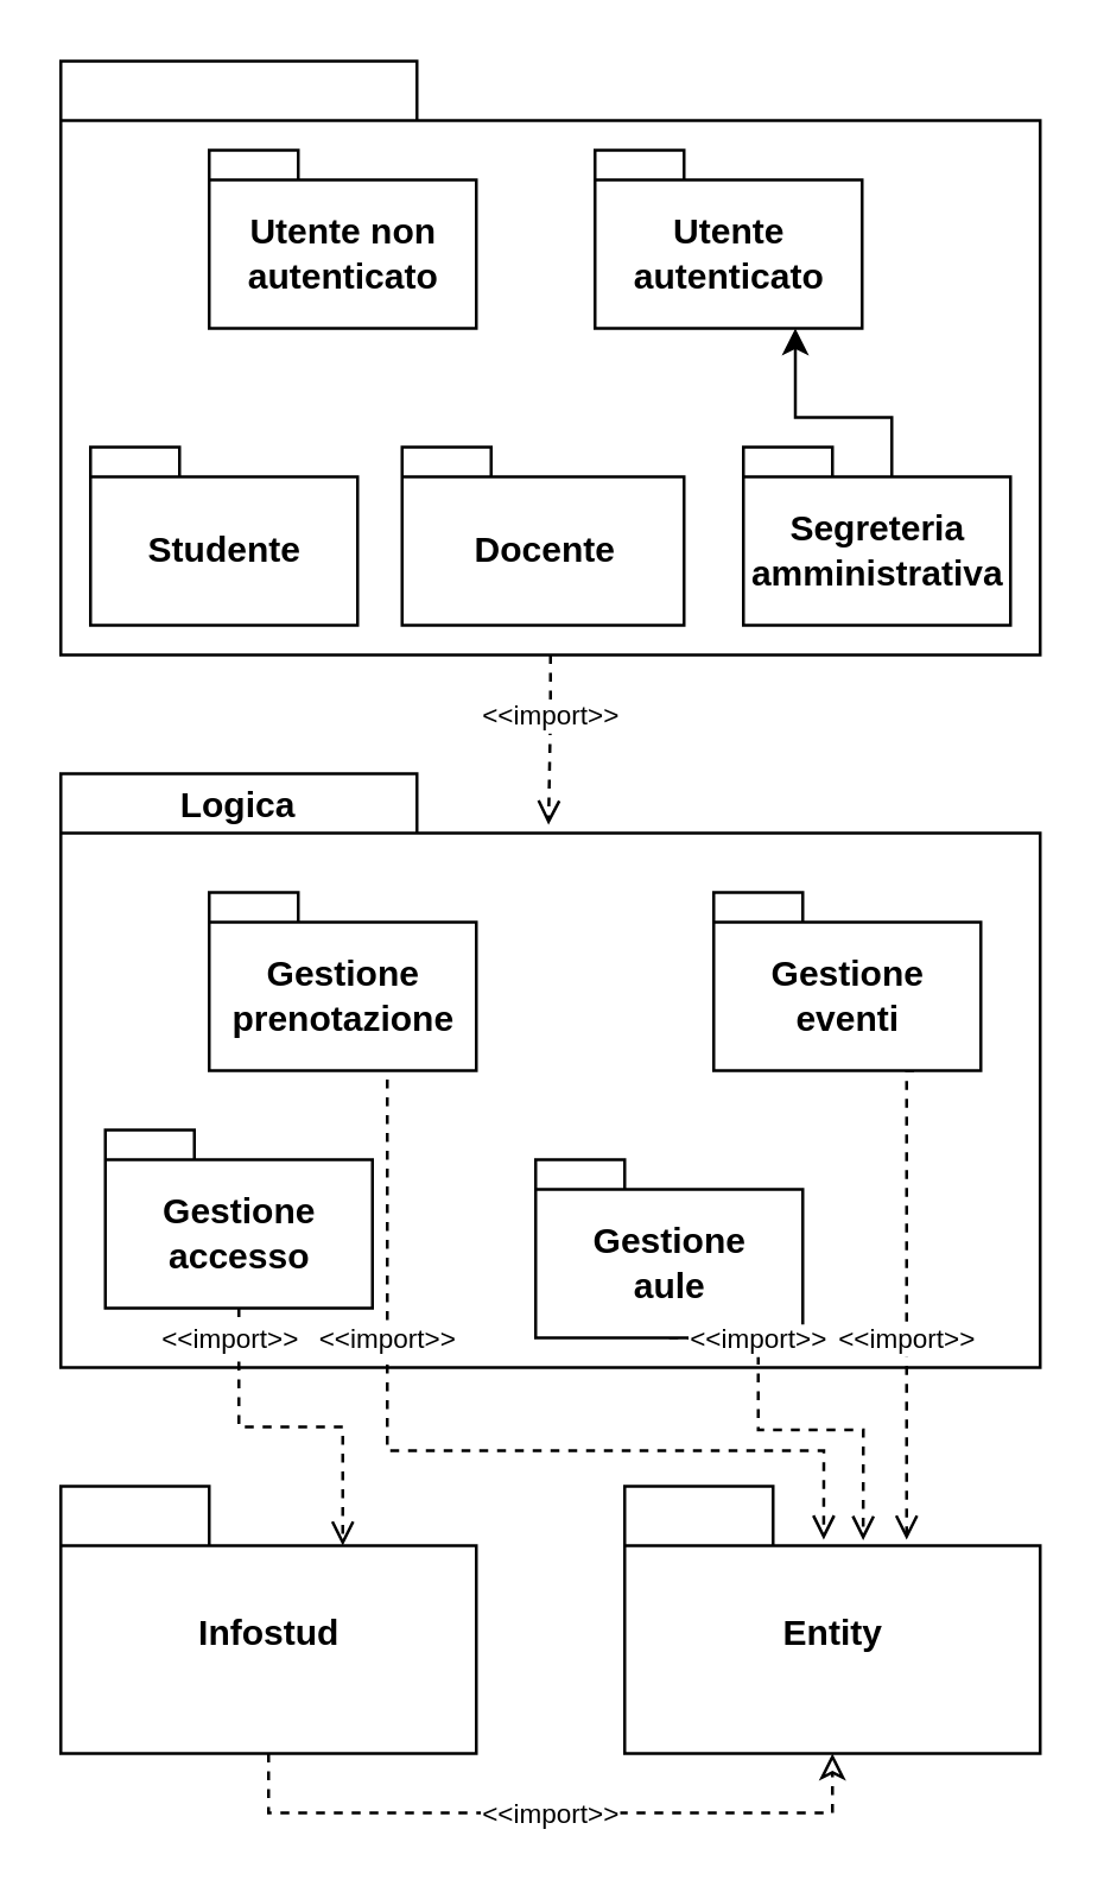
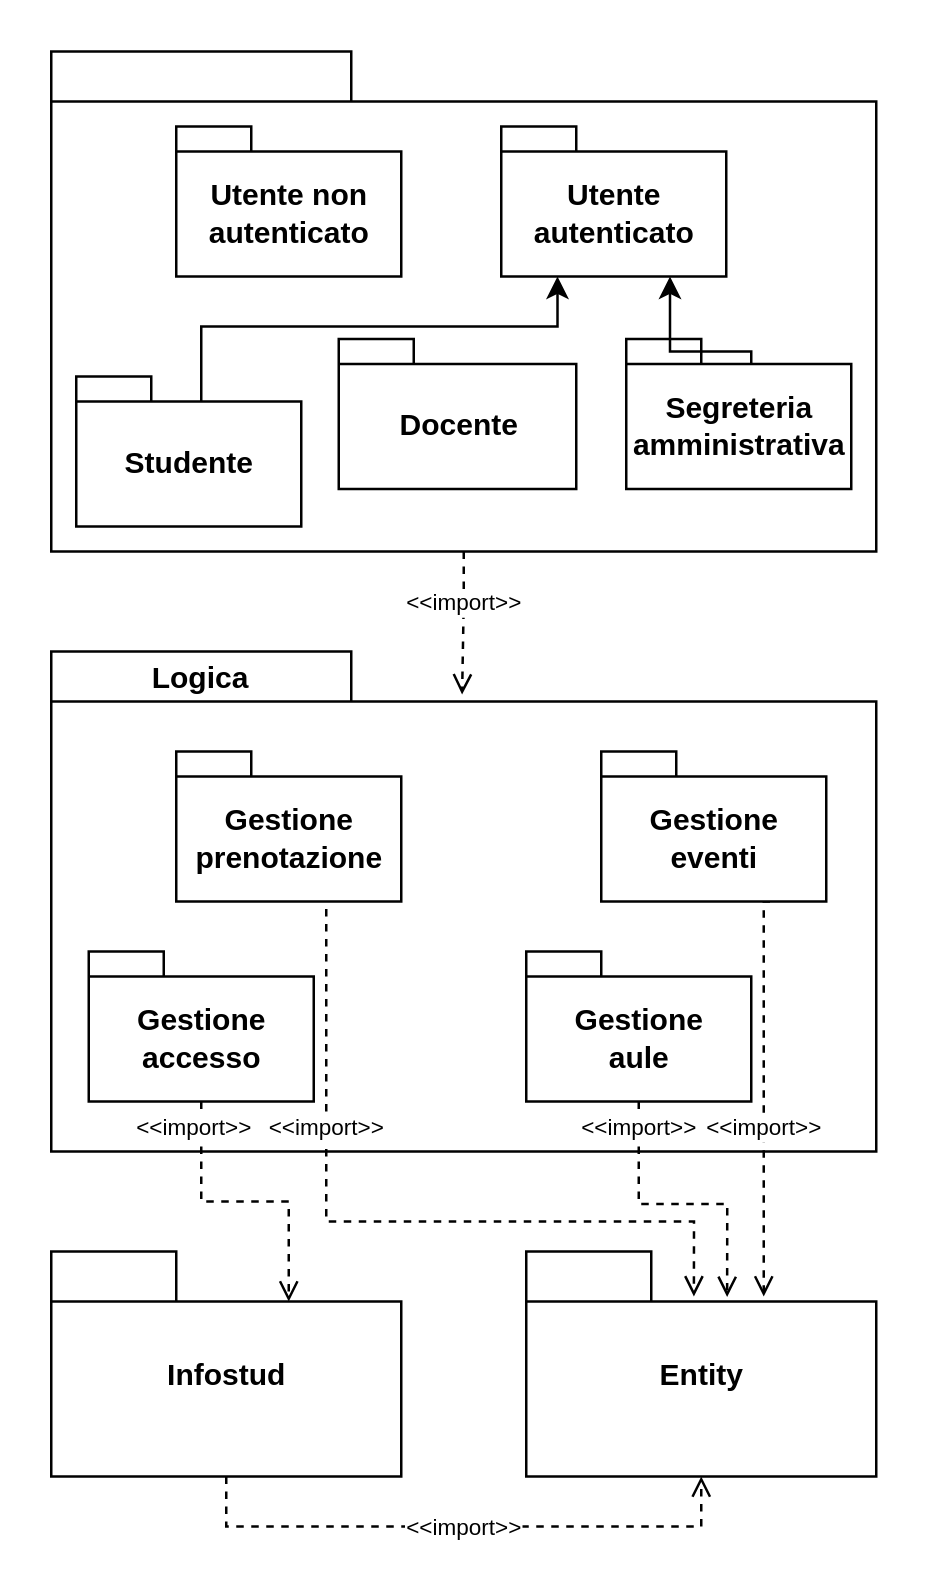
  <mxCell id="0" />
  <mxCell id="1" parent="0" />
  <mxCell id="2" value="" style="shape=folder;fontStyle=1;spacingTop=10;tabWidth=120;tabHeight=20;tabPosition=left;html=1;" parent="1" vertex="1"><mxGeometry x="20" y="260" width="330" height="200" as="geometry" /></mxCell>
  <mxCell id="3" value="" style="group" parent="1" vertex="1" connectable="0"><mxGeometry x="20" y="20" width="330" height="200" as="geometry" /></mxCell>
  <mxCell id="4" value="" style="shape=folder;fontStyle=1;spacingTop=10;tabWidth=120;tabHeight=20;tabPosition=left;html=1;" parent="3" vertex="1"><mxGeometry width="330" height="200" as="geometry" /></mxCell>
  <mxCell id="5" value="Studente" style="shape=folder;fontStyle=1;spacingTop=10;tabWidth=30;tabHeight=10;tabPosition=left;html=1;" parent="3" vertex="1"><mxGeometry x="10" y="130" width="90" height="60" as="geometry" /></mxCell>
- <mxCell id="6" value="Docente" style="shape=folder;fontStyle=1;spacingTop=10;tabWidth=30;tabHeight=10;tabPosition=left;html=1;" parent="3" vertex="1"><mxGeometry x="115" y="130" width="95" height="60" as="geometry" /></mxCell>
- <mxCell id="7" value="Segreteria&lt;br&gt;amministrativa" style="shape=folder;fontStyle=1;spacingTop=10;tabWidth=30;tabHeight=10;tabPosition=left;html=1;" parent="3" vertex="1"><mxGeometry x="230" y="130" width="90" height="60" as="geometry" /></mxCell>
+ <mxCell id="6" value="Docente" style="shape=folder;fontStyle=1;spacingTop=10;tabWidth=30;tabHeight=10;tabPosition=left;html=1;" parent="3" vertex="1"><mxGeometry x="115" y="115" width="95" height="60" as="geometry" /></mxCell>
+ <mxCell id="7" value="Segreteria&lt;br&gt;amministrativa" style="shape=folder;fontStyle=1;spacingTop=10;tabWidth=30;tabHeight=10;tabPosition=left;html=1;" parent="3" vertex="1"><mxGeometry x="230" y="115" width="90" height="60" as="geometry" /></mxCell>
  <mxCell id="8" value="Utente non&lt;br&gt;autenticato" style="shape=folder;fontStyle=1;spacingTop=10;tabWidth=30;tabHeight=10;tabPosition=left;html=1;" parent="3" vertex="1"><mxGeometry x="50" y="30" width="90" height="60" as="geometry" /></mxCell>
  <mxCell id="9" value="Utente&lt;br&gt;autenticato" style="shape=folder;fontStyle=1;spacingTop=10;tabWidth=30;tabHeight=10;tabPosition=left;html=1;" parent="3" vertex="1"><mxGeometry x="180" y="30" width="90" height="60" as="geometry" /></mxCell>
+ <mxCell id="10" value="" style="edgeStyle=orthogonalEdgeStyle;rounded=0;orthogonalLoop=1;jettySize=auto;html=1;entryX=0.25;entryY=1;entryDx=0;entryDy=0;entryPerimeter=0;exitX=0;exitY=0;exitDx=50;exitDy=10;exitPerimeter=0;" parent="3" source="5" target="9" edge="1"><mxGeometry relative="1" as="geometry"><mxPoint x="187.5" y="90" as="targetPoint" /><Array as="points"><mxPoint x="60" y="110" /><mxPoint x="203" y="110" /><mxPoint x="203" y="90" /></Array></mxGeometry></mxCell>
  <mxCell id="11" value="" style="edgeStyle=orthogonalEdgeStyle;rounded=0;orthogonalLoop=1;jettySize=auto;html=1;exitX=0;exitY=0;exitDx=50;exitDy=10;exitPerimeter=0;entryX=0.75;entryY=1;entryDx=0;entryDy=0;entryPerimeter=0;" parent="3" source="7" target="9" edge="1"><mxGeometry relative="1" as="geometry"><Array as="points"><mxPoint x="270" y="120" /><mxPoint x="248" y="120" /><mxPoint x="248" y="90" /></Array></mxGeometry></mxCell>
  <mxCell id="12" value="Logica" style="text;align=center;fontStyle=1;verticalAlign=middle;spacingLeft=3;spacingRight=3;strokeColor=none;rotatable=0;points=[[0,0.5],[1,0.5]];portConstraint=eastwest;" parent="1" vertex="1"><mxGeometry x="20" y="260" width="120" height="20" as="geometry" /></mxCell>
  <mxCell id="13" value="" style="edgeStyle=orthogonalEdgeStyle;rounded=0;orthogonalLoop=1;jettySize=auto;html=1;entryX=0;entryY=0;entryDx=95;entryDy=20;entryPerimeter=0;dashed=1;endArrow=open;endFill=0;" parent="1" source="14" target="22" edge="1"><mxGeometry relative="1" as="geometry"><mxPoint x="90" y="510" as="targetPoint" /><Array as="points"><mxPoint x="80" y="480" /><mxPoint x="115" y="480" /></Array></mxGeometry></mxCell>
  <mxCell id="14" value="Gestione&lt;br&gt;accesso" style="shape=folder;fontStyle=1;spacingTop=10;tabWidth=30;tabHeight=10;tabPosition=left;html=1;" parent="1" vertex="1"><mxGeometry x="35" y="380" width="90" height="60" as="geometry" /></mxCell>
  <mxCell id="15" value="" style="edgeStyle=orthogonalEdgeStyle;rounded=0;orthogonalLoop=1;jettySize=auto;html=1;entryX=0.429;entryY=0.222;entryDx=0;entryDy=0;entryPerimeter=0;endArrow=open;endFill=0;dashed=1;" parent="1" edge="1"><mxGeometry relative="1" as="geometry"><mxPoint x="137" y="358" as="sourcePoint" /><mxPoint x="277.06" y="517.98" as="targetPoint" /><Array as="points"><mxPoint x="130" y="358" /><mxPoint x="130" y="488" /><mxPoint x="277" y="488" /></Array></mxGeometry></mxCell>
  <mxCell id="16" value="Gestione&lt;br&gt;prenotazione" style="shape=folder;fontStyle=1;spacingTop=10;tabWidth=30;tabHeight=10;tabPosition=left;html=1;" parent="1" vertex="1"><mxGeometry x="70" y="300" width="90" height="60" as="geometry" /></mxCell>
  <mxCell id="17" value="" style="edgeStyle=orthogonalEdgeStyle;rounded=0;orthogonalLoop=1;jettySize=auto;html=1;entryX=0.574;entryY=0.191;entryDx=0;entryDy=0;entryPerimeter=0;endArrow=open;endFill=0;dashed=1;exitX=0.5;exitY=1;exitDx=0;exitDy=0;exitPerimeter=0;" parent="1" edge="1" source="18"><mxGeometry relative="1" as="geometry"><mxPoint x="189" y="441" as="sourcePoint" /><mxPoint x="290.36" y="518.19" as="targetPoint" /><Array as="points"><mxPoint x="255" y="481" /><mxPoint x="290" y="481" /></Array></mxGeometry></mxCell>
- <mxCell id="18" value="Gestione&lt;br&gt;aule" style="shape=folder;fontStyle=1;spacingTop=10;tabWidth=30;tabHeight=10;tabPosition=left;html=1;" parent="1" vertex="1"><mxGeometry x="180" y="390" width="90" height="60" as="geometry" /></mxCell>
+ <mxCell id="18" value="Gestione&lt;br&gt;aule" style="shape=folder;fontStyle=1;spacingTop=10;tabWidth=30;tabHeight=10;tabPosition=left;html=1;" parent="1" vertex="1"><mxGeometry x="210" y="380" width="90" height="60" as="geometry" /></mxCell>
  <mxCell id="19" value="" style="edgeStyle=orthogonalEdgeStyle;rounded=0;orthogonalLoop=1;jettySize=auto;html=1;entryX=0;entryY=0;entryDx=95;entryDy=20;entryPerimeter=0;endArrow=open;endFill=0;dashed=1;exitX=0.75;exitY=1;exitDx=0;exitDy=0;exitPerimeter=0;" parent="1" edge="1" source="20"><mxGeometry relative="1" as="geometry"><mxPoint x="245" y="358" as="sourcePoint" /><mxPoint x="305" y="518" as="targetPoint" /><Array as="points"><mxPoint x="305" y="360" /></Array></mxGeometry></mxCell>
  <mxCell id="20" value="Gestione&lt;br&gt;eventi" style="shape=folder;fontStyle=1;spacingTop=10;tabWidth=30;tabHeight=10;tabPosition=left;html=1;" parent="1" vertex="1"><mxGeometry x="240" y="300" width="90" height="60" as="geometry" /></mxCell>
- <mxCell id="21" value="" style="edgeStyle=orthogonalEdgeStyle;rounded=0;orthogonalLoop=1;jettySize=auto;html=1;entryX=0.5;entryY=1;entryDx=0;entryDy=0;entryPerimeter=0;exitX=0.5;exitY=1;exitDx=0;exitDy=0;exitPerimeter=0;dashed=1;endArrow=classic;endFill=0;" parent="1" source="22" target="23" edge="1"><mxGeometry relative="1" as="geometry"><mxPoint x="90" y="670" as="targetPoint" /></mxGeometry></mxCell>
+ <mxCell id="21" value="" style="edgeStyle=orthogonalEdgeStyle;rounded=0;orthogonalLoop=1;jettySize=auto;html=1;entryX=0.5;entryY=1;entryDx=0;entryDy=0;entryPerimeter=0;exitX=0.5;exitY=1;exitDx=0;exitDy=0;exitPerimeter=0;dashed=1;endArrow=open;endFill=0;" parent="1" source="22" target="23" edge="1"><mxGeometry relative="1" as="geometry"><mxPoint x="90" y="670" as="targetPoint" /></mxGeometry></mxCell>
  <mxCell id="22" value="Infostud" style="shape=folder;fontStyle=1;spacingTop=10;tabWidth=50;tabHeight=20;tabPosition=left;html=1;" parent="1" vertex="1"><mxGeometry x="20" y="500" width="140" height="90" as="geometry" /></mxCell>
  <mxCell id="23" value="Entity" style="shape=folder;fontStyle=1;spacingTop=10;tabWidth=50;tabHeight=20;tabPosition=left;html=1;" parent="1" vertex="1"><mxGeometry x="210" y="500" width="140" height="90" as="geometry" /></mxCell>
  <mxCell id="24" value="" style="edgeStyle=orthogonalEdgeStyle;rounded=0;orthogonalLoop=1;jettySize=auto;html=1;entryX=0.498;entryY=0.086;entryDx=0;entryDy=0;entryPerimeter=0;dashed=1;endArrow=open;endFill=0;" parent="1" source="4" target="2" edge="1"><mxGeometry relative="1" as="geometry" /></mxCell>
  <mxCell id="25" value="&amp;lt;&amp;lt;import&amp;gt;&amp;gt;" style="edgeLabel;html=1;align=center;verticalAlign=middle;resizable=0;points=[];fontSize=9;" parent="24" vertex="1" connectable="0"><mxGeometry x="0.647" relative="1" as="geometry"><mxPoint x="0.66" y="-26.83" as="offset" /></mxGeometry></mxCell>
  <mxCell id="26" value="&amp;lt;&amp;lt;import&amp;gt;&amp;gt;" style="edgeLabel;html=1;align=center;verticalAlign=middle;resizable=0;points=[];fontSize=9;" parent="1" vertex="1" connectable="0"><mxGeometry x="76.998" y="450.003" as="geometry" /></mxCell>
  <mxCell id="27" value="&amp;lt;&amp;lt;import&amp;gt;&amp;gt;" style="edgeLabel;html=1;align=center;verticalAlign=middle;resizable=0;points=[];fontSize=9;" parent="1" vertex="1" connectable="0"><mxGeometry x="129.998" y="450.003" as="geometry" /></mxCell>
  <mxCell id="28" value="&amp;lt;&amp;lt;import&amp;gt;&amp;gt;" style="edgeLabel;html=1;align=center;verticalAlign=middle;resizable=0;points=[];fontSize=9;" parent="1" vertex="1" connectable="0"><mxGeometry x="129.998" y="482.003" as="geometry"><mxPoint x="125" y="-32" as="offset" /></mxGeometry></mxCell>
  <mxCell id="29" value="&amp;lt;&amp;lt;import&amp;gt;&amp;gt;" style="edgeLabel;html=1;align=center;verticalAlign=middle;resizable=0;points=[];fontSize=9;" parent="1" vertex="1" connectable="0"><mxGeometry x="184.998" y="610.003" as="geometry" /></mxCell>
  <mxCell id="30" value="&amp;lt;&amp;lt;import&amp;gt;&amp;gt;" style="edgeLabel;html=1;align=center;verticalAlign=middle;resizable=0;points=[];fontSize=9;" vertex="1" connectable="0" parent="1"><mxGeometry x="179.998" y="482.003" as="geometry"><mxPoint x="125" y="-32" as="offset" /></mxGeometry></mxCell>
